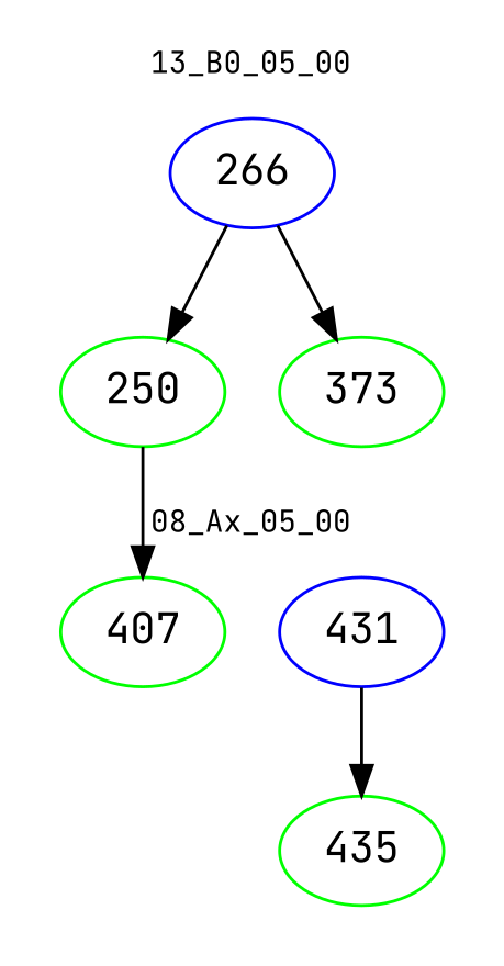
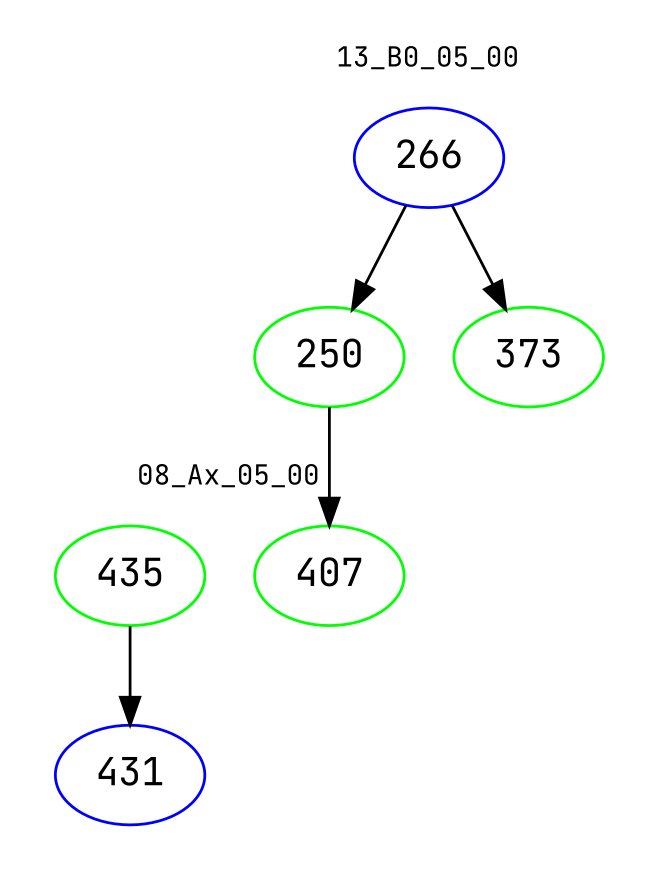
  digraph {
    fontname="JetBrains Mono"
    node [color=green fontname="JetBrains Mono"]
    edge [color=black fontname="JetBrains Mono"]
    n1 [color=blue label=431]
    n2 [label=407]
    n3 [label=435]
    n4 [color=blue label=266]
    n5 [label=250]
    n6 [label=373]
    subgraph cluster_1 {
      color=white
      fontsize=10
      label="08_Ax_05_00"
      n1
      n2
      n3
    }
    subgraph cluster_2 {
      color=white
      fontsize=10
      label="13_B0_05_00"
      n4
      n5
      n6
    }
-   n1 -> n3
+   n3 -> n1
    n4 -> n5
    n4 -> n6
    n5 -> n2
  }
